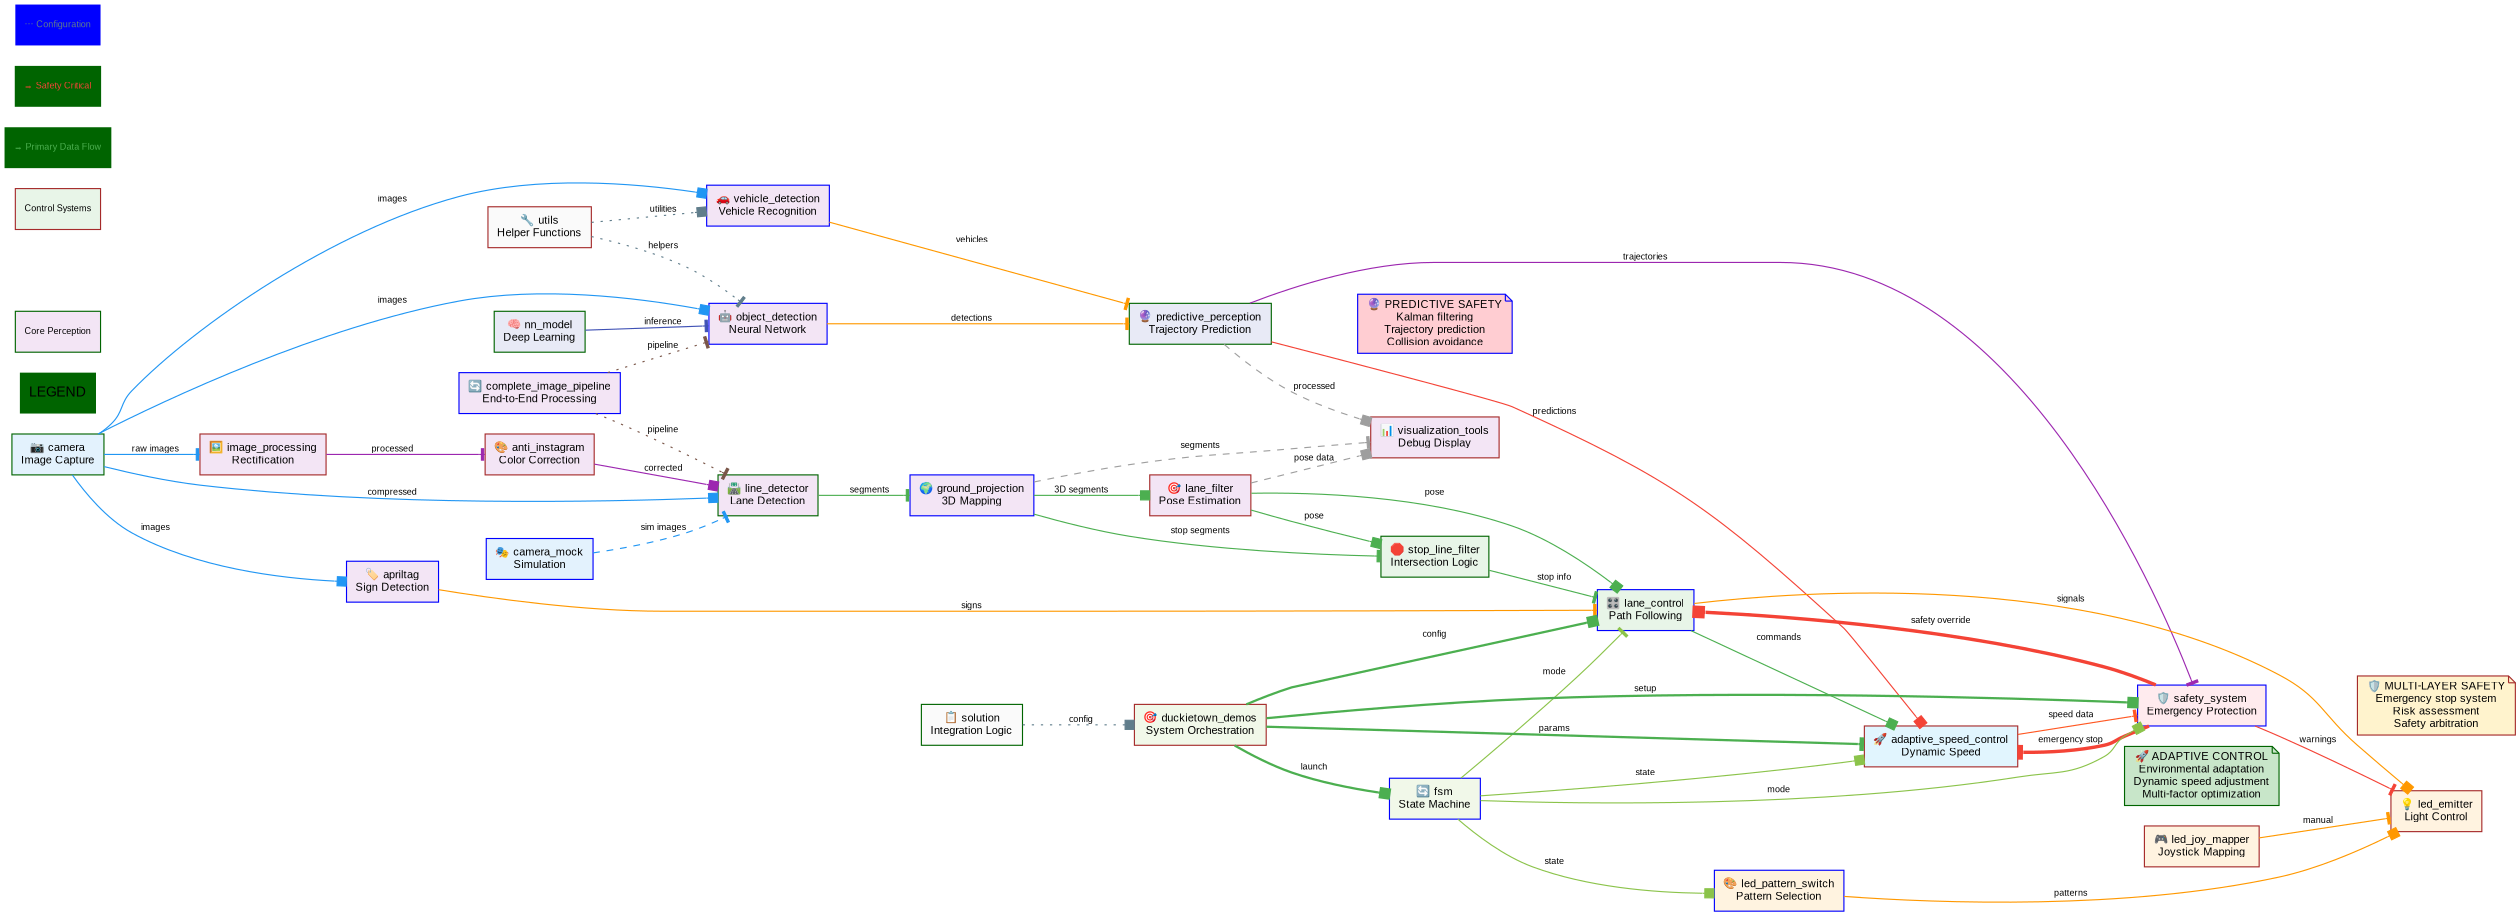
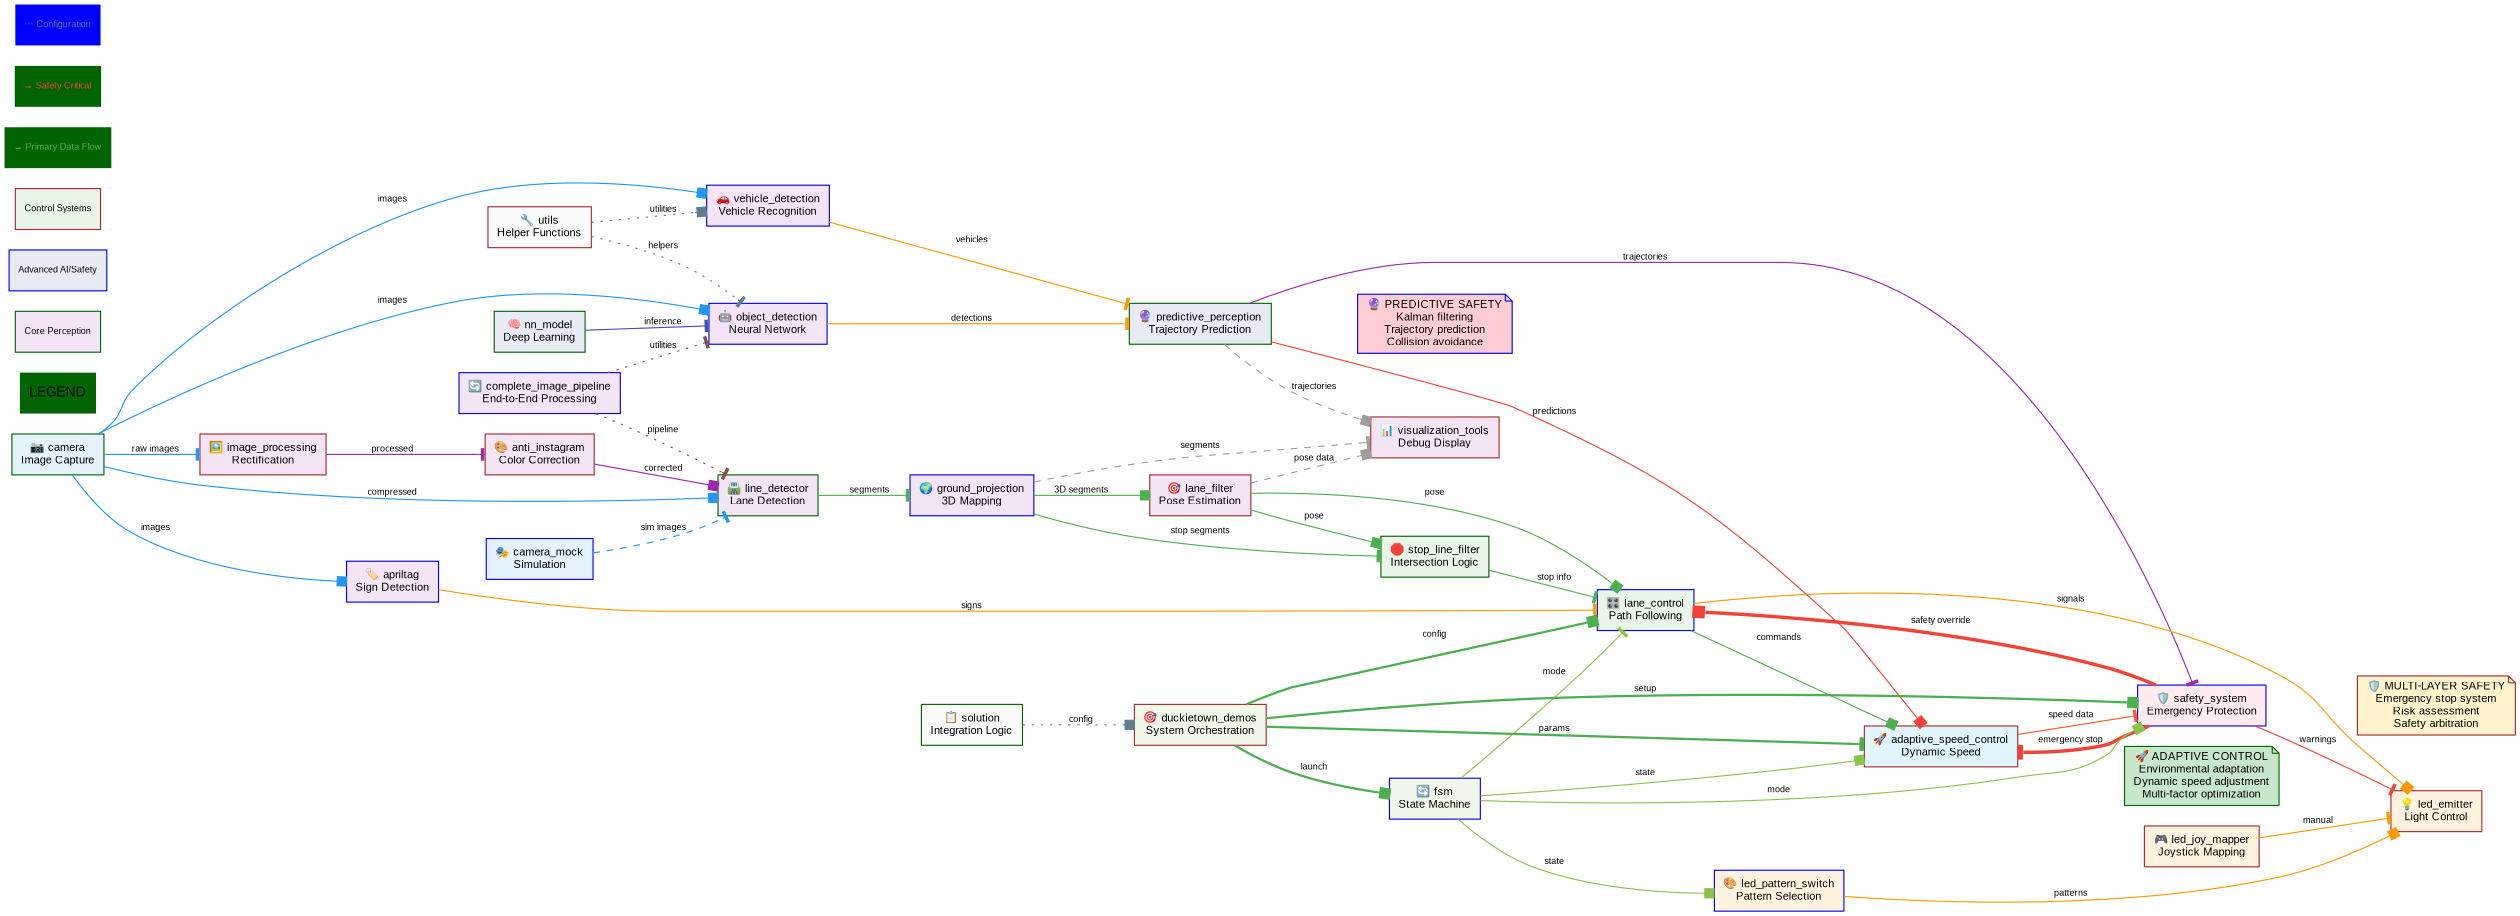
  digraph {
    fontname=Arial
    fontsize=12
    rankdir=LR
    splines=true
    node [color=blue fillcolor="#f3e5f5" fontname=Arial fontsize=10 shape=box style=filled]
    edge [arrowhead=box color="#4caf50" fontname=Arial fontsize=8]
    n1 [color=darkgreen fillcolor="#e3f2fd" label="📷 camera\nImage Capture"]
    n2 [color=brown label="🖼️ image_processing\nRectification"]
    n3 [color=darkgreen label="🛣️ line_detector\nLane Detection"]
    n4 [label="🤖 object_detection\nNeural Network"]
    n5 [label="🚗 vehicle_detection\nVehicle Recognition"]
    n6 [label="🏷️ apriltag\nSign Detection"]
    n7 [color=brown label="🎨 anti_instagram\nColor Correction"]
    n8 [label="🌍 ground_projection\n3D Mapping"]
    n9 [color=darkgreen fillcolor="#e8eaf6" label="🔮 predictive_perception\nTrajectory Prediction"]
    n10 [fillcolor="#e8f5e8" label="🎛️ lane_control\nPath Following"]
    n11 [fillcolor="#e3f2fd" label="🎭 camera_mock\nSimulation"]
    n12 [color=brown label="🎯 lane_filter\nPose Estimation"]
    n13 [color=darkgreen fillcolor="#e8f5e8" label="🛑 stop_line_filter\nIntersection Logic"]
    n14 [color=brown label="📊 visualization_tools\nDebug Display"]
    n15 [color=brown fillcolor="#e1f5fe" label="🚀 adaptive_speed_control\nDynamic Speed"]
    n16 [color=brown fillcolor="#fff3e0" label="💡 led_emitter\nLight Control"]
    n17 [fillcolor="#ffebee" label="🛡️ safety_system\nEmergency Protection"]
    n18 [fillcolor="#ffcdd2" label="🔮 PREDICTIVE SAFETY\nKalman filtering\nTrajectory prediction\nCollision avoidance" shape=note]
    n19 [color=darkgreen fillcolor="#c8e6c9" label="🚀 ADAPTIVE CONTROL\nEnvironmental adaptation\nDynamic speed adjustment\nMulti-factor optimization" shape=note]
    n20 [color=brown fillcolor="#fff3cd" label="🛡️ MULTI-LAYER SAFETY\nEmergency stop system\nRisk assessment\nSafety arbitration" shape=note]
    n21 [color=darkgreen fillcolor="#e8eaf6" label="🧠 nn_model\nDeep Learning"]
    n22 [fillcolor="#f1f8e9" label="🔄 fsm\nState Machine"]
    n23 [fillcolor="#fff3e0" label="🎨 led_pattern_switch\nPattern Selection"]
    n24 [color=brown fillcolor="#fff3e0" label="🎮 led_joy_mapper\nJoystick Mapping"]
    n25 [color=brown fillcolor="#fafafa" label="🔧 utils\nHelper Functions"]
    n26 [color=darkgreen fillcolor="#fafafa" label="📋 solution\nIntegration Logic"]
    n27 [color=brown fillcolor="#f1f8e9" label="🎯 duckietown_demos\nSystem Orchestration"]
    n28 [label="🔄 complete_image_pipeline\nEnd-to-End Processing"]
    n29 [color=darkgreen fontcolor="#333" fontsize=12 label=LEGEND shape=plaintext fillcolor=""]
    n30 [color=darkgreen fontsize=8 label="Core Perception"]
+   n31 [fillcolor="#e8eaf6" fontsize=8 label="Advanced AI/Safety"]
    n32 [color=brown fillcolor="#e8f5e8" fontsize=8 label="Control Systems"]
    n33 [color=darkgreen fontcolor="#4caf50" fontsize=8 label="→ Primary Data Flow" shape=plaintext fillcolor=""]
    n34 [color=darkgreen fontcolor="#f44336" fontsize=8 label="→ Safety Critical" shape=plaintext fillcolor=""]
    n35 [fontcolor="#607d8b" fontsize=8 label="⋯ Configuration" shape=plaintext fillcolor=""]
    n1 -> n2 [arrowhead=tee color="#2196f3" label="raw images"]
    n1 -> n3 [color="#2196f3" label=compressed]
    n1 -> n4 [color="#2196f3" label=images]
    n1 -> n5 [color="#2196f3" label=images]
    n1 -> n6 [color="#2196f3" label=images]
    n2 -> n7 [arrowhead=tee color="#9c27b0" label=processed]
    n3 -> n8 [arrowhead=tee label=segments]
    n4 -> n9 [arrowhead=tee color="#ff9800" label=detections]
    n5 -> n9 [arrowhead=tee color="#ff9800" label=vehicles]
    n6 -> n10 [arrowhead=tee color="#ff9800" label=signs]
    n7 -> n3 [color="#9c27b0" label=corrected]
    n8 -> n12 [label="3D segments"]
    n8 -> n13 [arrowhead=tee label="stop segments"]
    n8 -> n14 [arrowhead=tee color="#9e9e9e" label=segments style=dashed]
-   n9 -> n14 [color="#9e9e9e" label=processed style=dashed]
+   n9 -> n14 [color="#9e9e9e" label=trajectories style=dashed]
    n9 -> n15 [color="#f44336" label=predictions]
    n9 -> n17 [arrowhead=tee color="#9c27b0" label=trajectories]
    n9 -> n18 [style=invis arrowhead="" color=""]
    n10 -> n15 [label=commands]
    n10 -> n16 [color="#ff9800" label=signals]
    n11 -> n3 [arrowhead=tee color="#2196f3" label="sim images" style=dashed]
    n12 -> n10 [label=pose]
    n12 -> n13 [label=pose]
    n12 -> n14 [color="#9e9e9e" label="pose data" style=dashed]
    n13 -> n10 [arrowhead=tee label="stop info"]
    n15 -> n17 [arrowhead=tee color="#ff5722" label="speed data"]
    n15 -> n19 [style=invis arrowhead="" color=""]
    n17 -> n10 [color="#f44336" label="safety override" penwidth=3]
    n17 -> n15 [arrowhead=tee color="#f44336" label="emergency stop" penwidth=3]
    n17 -> n16 [arrowhead=tee color="#f44336" label=warnings]
    n17 -> n20 [style=invis arrowhead="" color=""]
    n21 -> n4 [arrowhead=tee color="#3f51b5" label=inference]
    n22 -> n10 [arrowhead=tee color="#8bc34a" label=mode]
    n22 -> n15 [color="#8bc34a" label=state]
    n22 -> n17 [color="#8bc34a" label=mode]
    n22 -> n23 [color="#8bc34a" label=state]
    n23 -> n16 [color="#ff9800" label=patterns]
    n24 -> n16 [arrowhead=tee color="#ff9800" label=manual]
    n25 -> n4 [arrowhead=tee color="#607d8b" label=helpers style=dotted]
    n25 -> n5 [color="#607d8b" label=utilities style=dotted]
    n26 -> n27 [color="#607d8b" label=config style=dotted]
    n27 -> n10 [label=config style=bold]
    n27 -> n15 [arrowhead=tee label=params style=bold]
    n27 -> n17 [label=setup style=bold]
    n27 -> n22 [label=launch style=bold]
    n28 -> n3 [arrowhead=tee color="#795548" label=pipeline style=dotted]
-   n28 -> n4 [arrowhead=tee color="#795548" label=pipeline style=dotted]
+   n28 -> n4 [arrowhead=tee color="#795548" label=utilities style=dotted]
  }
